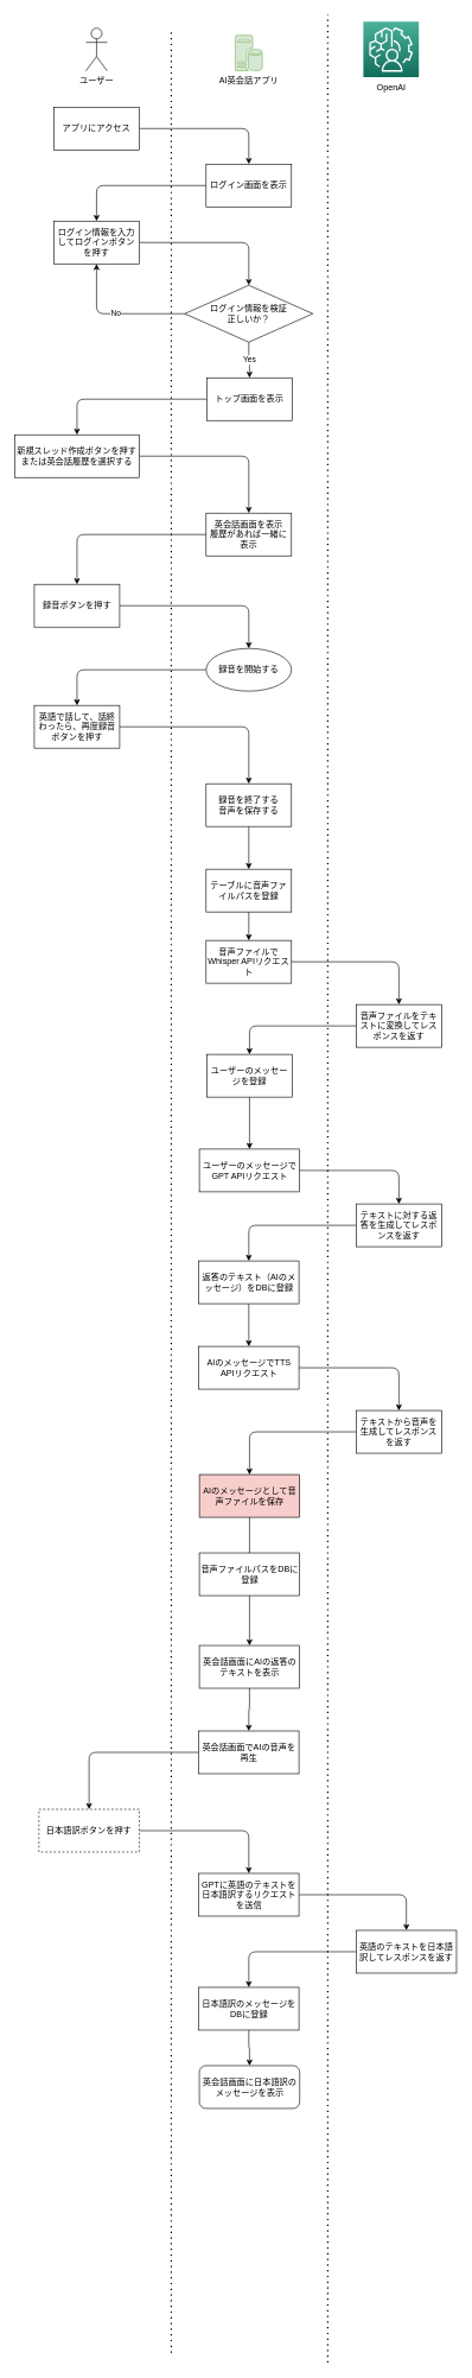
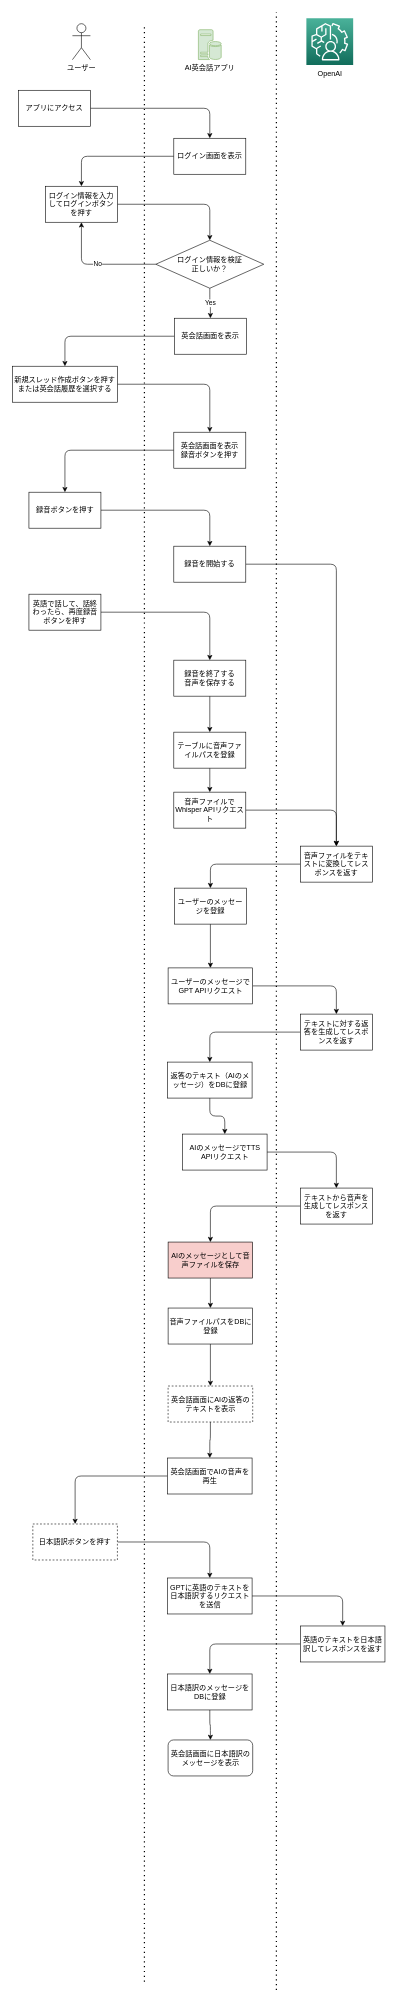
  <mxCell id="0" />
  <mxCell id="1" parent="0" />
  <mxCell id="2" value="ユーザー" style="shape=umlActor;verticalLabelPosition=bottom;verticalAlign=top;html=1;outlineConnect=0;" parent="1" vertex="1"><mxGeometry x="120" y="39" width="30" height="60" as="geometry" /></mxCell>
  <mxCell id="3" value="AI英会話アプリ" style="sketch=0;pointerEvents=1;shadow=0;dashed=0;html=1;strokeColor=#82b366;labelPosition=center;verticalLabelPosition=bottom;verticalAlign=top;align=center;fillColor=#d5e8d4;shape=mxgraph.mscae.enterprise.database_server" parent="1" vertex="1"><mxGeometry x="330" y="49" width="38" height="50" as="geometry" /></mxCell>
  <mxCell id="4" value="OpenAI" style="sketch=0;points=[[0,0,0],[0.25,0,0],[0.5,0,0],[0.75,0,0],[1,0,0],[0,1,0],[0.25,1,0],[0.5,1,0],[0.75,1,0],[1,1,0],[0,0.25,0],[0,0.5,0],[0,0.75,0],[1,0.25,0],[1,0.5,0],[1,0.75,0]];outlineConnect=0;fontColor=default;gradientColor=#4AB29A;gradientDirection=north;fillColor=#116D5B;strokeColor=#ffffff;dashed=0;verticalLabelPosition=bottom;verticalAlign=top;align=center;html=1;fontSize=12;fontStyle=0;aspect=fixed;shape=mxgraph.aws4.resourceIcon;resIcon=mxgraph.aws4.augmented_ai;" parent="1" vertex="1"><mxGeometry x="510" y="30" width="78" height="78" as="geometry" /></mxCell>
  <mxCell id="5" style="edgeStyle=orthogonalEdgeStyle;html=1;fontColor=default;" parent="1" source="6" target="8" edge="1"><mxGeometry relative="1" as="geometry" /></mxCell>
- <mxCell id="6" value="アプリにアクセス" style="rounded=0;whiteSpace=wrap;html=1;fontColor=default;" parent="1" vertex="1"><mxGeometry x="75" y="150" width="120" height="60" as="geometry" /></mxCell>
+ <mxCell id="6" value="アプリにアクセス" style="rounded=0;whiteSpace=wrap;html=1;fontColor=default;" parent="1" vertex="1"><mxGeometry x="30" y="150" width="120" height="60" as="geometry" /></mxCell>
  <mxCell id="7" style="edgeStyle=orthogonalEdgeStyle;html=1;fontColor=default;" parent="1" source="8" target="10" edge="1"><mxGeometry relative="1" as="geometry" /></mxCell>
  <mxCell id="8" value="ログイン画面を表示" style="rounded=0;whiteSpace=wrap;html=1;fontColor=default;" parent="1" vertex="1"><mxGeometry x="289" y="230" width="120" height="60" as="geometry" /></mxCell>
  <mxCell id="9" style="edgeStyle=orthogonalEdgeStyle;html=1;fontColor=default;" parent="1" source="10" target="13" edge="1"><mxGeometry relative="1" as="geometry" /></mxCell>
  <mxCell id="10" value="ログイン情報を入力してログインボタンを押す" style="rounded=0;whiteSpace=wrap;html=1;fontColor=default;" parent="1" vertex="1"><mxGeometry x="75" y="310" width="120" height="60" as="geometry" /></mxCell>
  <mxCell id="11" value="Yes" style="edgeStyle=orthogonalEdgeStyle;html=1;fontColor=default;" parent="1" source="13" target="15" edge="1"><mxGeometry relative="1" as="geometry" /></mxCell>
  <mxCell id="12" value="No" style="edgeStyle=orthogonalEdgeStyle;html=1;fontColor=default;" parent="1" source="13" target="10" edge="1"><mxGeometry relative="1" as="geometry" /></mxCell>
  <mxCell id="13" value="ログイン情報を検証&lt;br&gt;正しいか？" style="rhombus;whiteSpace=wrap;html=1;fontColor=default;" parent="1" vertex="1"><mxGeometry x="259" y="400" width="180" height="80" as="geometry" /></mxCell>
  <mxCell id="14" style="edgeStyle=orthogonalEdgeStyle;html=1;fontColor=default;" parent="1" source="15" target="17" edge="1"><mxGeometry relative="1" as="geometry" /></mxCell>
- <mxCell id="15" value="トップ画面を表示" style="rounded=0;whiteSpace=wrap;html=1;fontColor=default;" parent="1" vertex="1"><mxGeometry x="290" y="530" width="120" height="60" as="geometry" /></mxCell>
+ <mxCell id="15" value="英会話画面を表示" style="rounded=0;whiteSpace=wrap;html=1;fontColor=default;" parent="1" vertex="1"><mxGeometry x="290" y="530" width="120" height="60" as="geometry" /></mxCell>
  <mxCell id="16" style="edgeStyle=orthogonalEdgeStyle;html=1;fontColor=default;" parent="1" source="17" target="21" edge="1"><mxGeometry relative="1" as="geometry" /></mxCell>
  <mxCell id="17" value="新規スレッド作成ボタンを押す&lt;br&gt;または英会話履歴を選択する" style="rounded=0;whiteSpace=wrap;html=1;fontColor=default;" parent="1" vertex="1"><mxGeometry x="20" y="610" width="175" height="60" as="geometry" /></mxCell>
  <mxCell id="18" value="" style="endArrow=none;dashed=1;html=1;dashPattern=1 3;strokeWidth=2;fontColor=default;" parent="1" edge="1"><mxGeometry width="50" height="50" relative="1" as="geometry"><mxPoint x="240" y="3303" as="sourcePoint" /><mxPoint x="240" y="40" as="targetPoint" /></mxGeometry></mxCell>
  <mxCell id="19" value="" style="endArrow=none;dashed=1;html=1;dashPattern=1 3;strokeWidth=2;fontColor=default;" parent="1" edge="1"><mxGeometry width="50" height="50" relative="1" as="geometry"><mxPoint x="460" y="3316.945" as="sourcePoint" /><mxPoint x="460" y="20" as="targetPoint" /></mxGeometry></mxCell>
  <mxCell id="20" style="edgeStyle=orthogonalEdgeStyle;html=1;fontColor=default;" parent="1" source="21" target="23" edge="1"><mxGeometry relative="1" as="geometry" /></mxCell>
- <mxCell id="21" value="英会話画面を表示&lt;br&gt;履歴があれば一緒に表示" style="rounded=0;whiteSpace=wrap;html=1;fontColor=default;" parent="1" vertex="1"><mxGeometry x="289" y="720" width="120" height="60" as="geometry" /></mxCell>
+ <mxCell id="21" value="英会話画面を表示&lt;br&gt;録音ボタンを押す" style="rounded=0;whiteSpace=wrap;html=1;fontColor=default;" parent="1" vertex="1"><mxGeometry x="289" y="720" width="120" height="60" as="geometry" /></mxCell>
  <mxCell id="22" style="edgeStyle=orthogonalEdgeStyle;html=1;fontColor=default;" parent="1" source="23" target="25" edge="1"><mxGeometry relative="1" as="geometry" /></mxCell>
  <mxCell id="23" value="録音ボタンを押す" style="rounded=0;whiteSpace=wrap;html=1;fontColor=default;" parent="1" vertex="1"><mxGeometry x="47.5" y="820" width="120" height="60" as="geometry" /></mxCell>
- <mxCell id="24" style="edgeStyle=orthogonalEdgeStyle;html=1;fontColor=default;" parent="1" source="25" target="27" edge="1"><mxGeometry relative="1" as="geometry" /></mxCell>
- <mxCell id="25" value="録音を開始する" style="ellipse;whiteSpace=wrap;html=1;fontColor=default;" parent="1" vertex="1"><mxGeometry x="289" y="910" width="120" height="60" as="geometry" /></mxCell>
+ <mxCell id="24" style="edgeStyle=orthogonalEdgeStyle;html=1;fontColor=default;" parent="1" source="25" target="35" edge="1"><mxGeometry relative="1" as="geometry" /></mxCell>
+ <mxCell id="25" value="録音を開始する" style="rounded=0;whiteSpace=wrap;html=1;fontColor=default;" parent="1" vertex="1"><mxGeometry x="289" y="910" width="120" height="60" as="geometry" /></mxCell>
  <mxCell id="26" style="edgeStyle=orthogonalEdgeStyle;html=1;fontColor=default;" parent="1" source="27" target="29" edge="1"><mxGeometry relative="1" as="geometry" /></mxCell>
  <mxCell id="27" value="英語で話して、話終わったら、再度録音ボタンを押す" style="rounded=0;whiteSpace=wrap;html=1;fontColor=default;" parent="1" vertex="1"><mxGeometry x="47.5" y="990" width="120" height="60" as="geometry" /></mxCell>
  <mxCell id="28" style="edgeStyle=orthogonalEdgeStyle;html=1;fontColor=default;" parent="1" source="29" target="31" edge="1"><mxGeometry relative="1" as="geometry" /></mxCell>
  <mxCell id="29" value="録音を終了する&lt;br&gt;音声を保存する" style="rounded=0;whiteSpace=wrap;html=1;fontColor=default;" parent="1" vertex="1"><mxGeometry x="289" y="1100" width="120" height="60" as="geometry" /></mxCell>
  <mxCell id="30" style="edgeStyle=orthogonalEdgeStyle;html=1;fontColor=default;" parent="1" source="31" target="33" edge="1"><mxGeometry relative="1" as="geometry" /></mxCell>
  <mxCell id="31" value="テーブルに音声ファイルパスを登録" style="rounded=0;whiteSpace=wrap;html=1;fontColor=default;" parent="1" vertex="1"><mxGeometry x="289" y="1220" width="120" height="60" as="geometry" /></mxCell>
  <mxCell id="32" style="edgeStyle=orthogonalEdgeStyle;html=1;fontColor=default;" parent="1" source="33" target="35" edge="1"><mxGeometry relative="1" as="geometry" /></mxCell>
  <mxCell id="33" value="音声ファイルでWhisper APIリクエスト" style="rounded=0;whiteSpace=wrap;html=1;fontColor=default;" parent="1" vertex="1"><mxGeometry x="289" y="1320" width="120" height="60" as="geometry" /></mxCell>
  <mxCell id="34" style="edgeStyle=orthogonalEdgeStyle;html=1;fontColor=default;" parent="1" source="35" target="37" edge="1"><mxGeometry relative="1" as="geometry" /></mxCell>
  <mxCell id="35" value="音声ファイルをテキストに変換してレスポンスを返す" style="rounded=0;whiteSpace=wrap;html=1;fontColor=default;" parent="1" vertex="1"><mxGeometry x="500" y="1410" width="120" height="60" as="geometry" /></mxCell>
  <mxCell id="36" style="edgeStyle=orthogonalEdgeStyle;html=1;fontColor=default;" parent="1" source="37" target="39" edge="1"><mxGeometry relative="1" as="geometry" /></mxCell>
  <mxCell id="37" value="ユーザーのメッセージを登録" style="rounded=0;whiteSpace=wrap;html=1;fontColor=default;" parent="1" vertex="1"><mxGeometry x="290" y="1480" width="120" height="60" as="geometry" /></mxCell>
  <mxCell id="38" style="edgeStyle=orthogonalEdgeStyle;html=1;fontColor=default;" parent="1" source="39" target="41" edge="1"><mxGeometry relative="1" as="geometry" /></mxCell>
  <mxCell id="39" value="ユーザーのメッセージでGPT APIリクエスト" style="rounded=0;whiteSpace=wrap;html=1;fontColor=default;" parent="1" vertex="1"><mxGeometry x="279.5" y="1613" width="141" height="60" as="geometry" /></mxCell>
  <mxCell id="40" style="edgeStyle=orthogonalEdgeStyle;html=1;fontColor=default;" parent="1" source="41" target="43" edge="1"><mxGeometry relative="1" as="geometry" /></mxCell>
  <mxCell id="41" value="テキストに対する返答を生成してレスポンスを返す" style="rounded=0;whiteSpace=wrap;html=1;fontColor=default;" parent="1" vertex="1"><mxGeometry x="500" y="1690" width="120" height="60" as="geometry" /></mxCell>
  <mxCell id="42" style="edgeStyle=orthogonalEdgeStyle;html=1;fontColor=default;" parent="1" source="43" target="45" edge="1"><mxGeometry relative="1" as="geometry" /></mxCell>
  <mxCell id="43" value="返答のテキスト（AIのメッセージ）をDBに登録" style="rounded=0;whiteSpace=wrap;html=1;fontColor=default;" parent="1" vertex="1"><mxGeometry x="278.5" y="1770" width="141" height="60" as="geometry" /></mxCell>
  <mxCell id="44" style="edgeStyle=orthogonalEdgeStyle;html=1;fontColor=default;" parent="1" source="45" target="47" edge="1"><mxGeometry relative="1" as="geometry" /></mxCell>
- <mxCell id="45" value="AIのメッセージでTTS APIリクエスト" style="rounded=0;whiteSpace=wrap;html=1;fontColor=default;" parent="1" vertex="1"><mxGeometry x="278.5" y="1890" width="141" height="60" as="geometry" /></mxCell>
+ <mxCell id="45" value="AIのメッセージでTTS APIリクエスト" style="rounded=0;whiteSpace=wrap;html=1;fontColor=default;" parent="1" vertex="1"><mxGeometry x="303.5" y="1890" width="141" height="60" as="geometry" /></mxCell>
  <mxCell id="46" style="edgeStyle=orthogonalEdgeStyle;html=1;fontColor=default;" parent="1" source="47" target="49" edge="1"><mxGeometry relative="1" as="geometry" /></mxCell>
  <mxCell id="47" value="テキストから音声を生成してレスポンスを返す" style="rounded=0;whiteSpace=wrap;html=1;fontColor=default;" parent="1" vertex="1"><mxGeometry x="500" y="1980" width="120" height="60" as="geometry" /></mxCell>
- <mxCell id="48" style="edgeStyle=orthogonalEdgeStyle;html=1;fontColor=default;endArrow=none;" parent="1" source="49" target="51" edge="1"><mxGeometry relative="1" as="geometry" /></mxCell>
+ <mxCell id="48" style="edgeStyle=orthogonalEdgeStyle;html=1;fontColor=default;" parent="1" source="49" target="51" edge="1"><mxGeometry relative="1" as="geometry" /></mxCell>
  <mxCell id="49" value="AIのメッセージとして音声ファイルを保存" style="rounded=0;whiteSpace=wrap;html=1;fontColor=default;fillColor=#f8cecc;" parent="1" vertex="1"><mxGeometry x="279.5" y="2070" width="141" height="60" as="geometry" /></mxCell>
  <mxCell id="50" style="edgeStyle=orthogonalEdgeStyle;html=1;fontColor=default;" parent="1" source="51" target="53" edge="1"><mxGeometry relative="1" as="geometry" /></mxCell>
  <mxCell id="51" value="音声ファイルパスをDBに登録" style="rounded=0;whiteSpace=wrap;html=1;fontColor=default;" parent="1" vertex="1"><mxGeometry x="279.5" y="2180" width="141" height="60" as="geometry" /></mxCell>
  <mxCell id="52" style="edgeStyle=orthogonalEdgeStyle;html=1;fontColor=default;" parent="1" source="53" target="55" edge="1"><mxGeometry relative="1" as="geometry" /></mxCell>
- <mxCell id="53" value="英会話画面にAIの返答のテキストを表示" style="rounded=0;whiteSpace=wrap;html=1;fontColor=default;" parent="1" vertex="1"><mxGeometry x="279.5" y="2310" width="141" height="60" as="geometry" /></mxCell>
+ <mxCell id="53" value="英会話画面にAIの返答のテキストを表示" style="rounded=0;whiteSpace=wrap;html=1;fontColor=default;dashed=1;" parent="1" vertex="1"><mxGeometry x="279.5" y="2310" width="141" height="60" as="geometry" /></mxCell>
  <mxCell id="54" style="edgeStyle=orthogonalEdgeStyle;html=1;fontColor=default;" parent="1" source="55" target="57" edge="1"><mxGeometry relative="1" as="geometry" /></mxCell>
  <mxCell id="55" value="英会話画面でAIの音声を再生" style="rounded=0;whiteSpace=wrap;html=1;fontColor=default;" parent="1" vertex="1"><mxGeometry x="278.5" y="2430" width="141" height="60" as="geometry" /></mxCell>
  <mxCell id="56" style="edgeStyle=orthogonalEdgeStyle;html=1;fontColor=default;" parent="1" source="57" target="59" edge="1"><mxGeometry relative="1" as="geometry" /></mxCell>
  <mxCell id="57" value="日本語訳ボタンを押す" style="rounded=0;whiteSpace=wrap;html=1;fontColor=default;dashed=1;" parent="1" vertex="1"><mxGeometry x="54" y="2540" width="141" height="60" as="geometry" /></mxCell>
  <mxCell id="58" style="edgeStyle=orthogonalEdgeStyle;html=1;fontColor=default;" parent="1" source="59" target="61" edge="1"><mxGeometry relative="1" as="geometry" /></mxCell>
  <mxCell id="59" value="GPTに英語のテキストを日本語訳するリクエストを送信" style="rounded=0;whiteSpace=wrap;html=1;fontColor=default;" parent="1" vertex="1"><mxGeometry x="278.5" y="2630" width="141" height="60" as="geometry" /></mxCell>
  <mxCell id="60" style="edgeStyle=orthogonalEdgeStyle;html=1;fontColor=default;" parent="1" source="61" target="63" edge="1"><mxGeometry relative="1" as="geometry" /></mxCell>
  <mxCell id="61" value="英語のテキストを日本語訳してレスポンスを返す" style="rounded=0;whiteSpace=wrap;html=1;fontColor=default;" parent="1" vertex="1"><mxGeometry x="500" y="2710" width="141" height="60" as="geometry" /></mxCell>
  <mxCell id="62" style="edgeStyle=orthogonalEdgeStyle;html=1;fontColor=default;" parent="1" source="63" target="64" edge="1"><mxGeometry relative="1" as="geometry" /></mxCell>
  <mxCell id="63" value="日本語訳のメッセージをDBに登録" style="rounded=0;whiteSpace=wrap;html=1;fontColor=default;" parent="1" vertex="1"><mxGeometry x="278.5" y="2790" width="141" height="60" as="geometry" /></mxCell>
  <mxCell id="64" value="英会話画面に日本語訳のメッセージを表示" style="whiteSpace=wrap;html=1;fontColor=default;rounded=1;" parent="1" vertex="1"><mxGeometry x="279.5" y="2900" width="141" height="60" as="geometry" /></mxCell>
